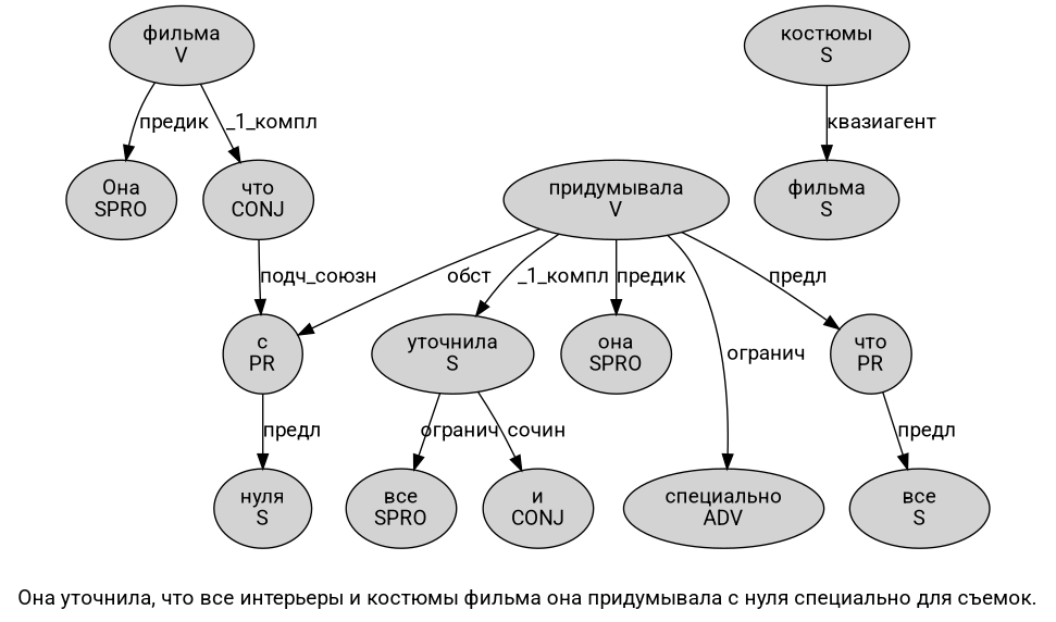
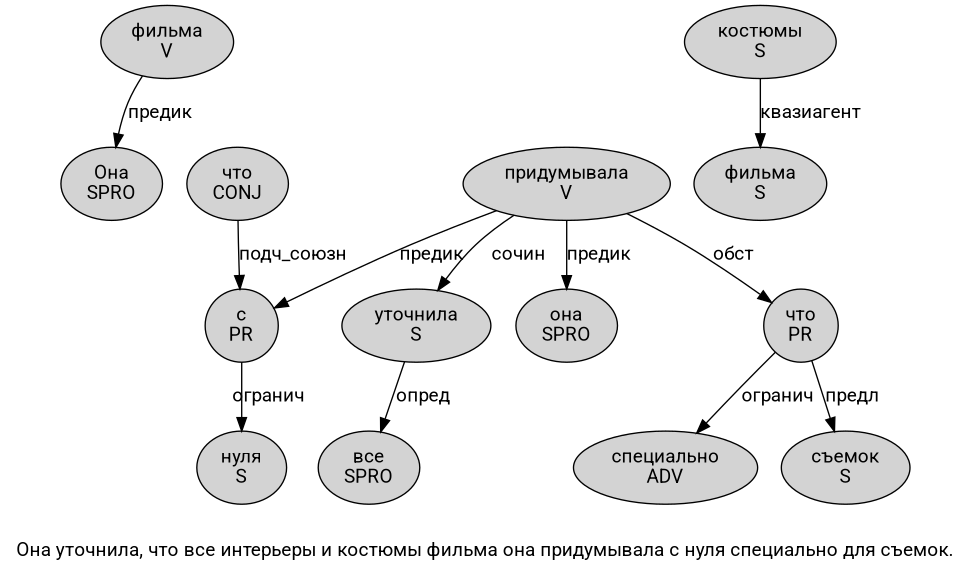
  digraph {
    fontname=Roboto
    label="Она уточнила, что все интерьеры и костюмы фильма она придумывала с нуля специально для съемок."
    node [fillcolor=lightgray fontname=Roboto penwidth=1 shape=ellipse style=filled]
    edge [fontname=Roboto]
    n1 [label="Она\nSPRO"]
    n2 [label="фильма\nV"]
    n3 [label="что\nCONJ"]
    n4 [label="с\nPR"]
    n5 [label="придумывала\nV"]
    n6 [label="уточнила\nS"]
    n7 [label="она\nSPRO"]
    n8 [label="что\nPR"]
    n9 [label="все\nSPRO"]
-   n10 [label="и\nCONJ"]
    n11 [label="костюмы\nS"]
    n12 [label="фильма\nS"]
    n13 [label="нуля\nS"]
    n14 [label="специально\nADV"]
-   n15 [label="все\nS"]
+   n15 [label="съемок\nS"]
    n2 -> n1 [label="предик"]
-   n2 -> n3 [label="_1_компл"]
    n3 -> n4 [label="подч_союзн"]
-   n4 -> n13 [label="предл"]
-   n5 -> n4 [label="обст"]
-   n5 -> n6 [label="_1_компл"]
+   n4 -> n13 [label="огранич"]
+   n5 -> n4 [label="предик"]
+   n5 -> n6 [label="сочин"]
    n5 -> n7 [label="предик"]
-   n5 -> n8 [label="предл"]
-   n6 -> n9 [label="огранич"]
-   n6 -> n10 [label="сочин"]
-   n5 -> n14 [label="огранич"]
+   n5 -> n8 [label="обст"]
+   n6 -> n9 [label="опред"]
+   n8 -> n14 [label="огранич"]
    n8 -> n15 [label="предл"]
    n11 -> n12 [label="квазиагент"]
  }
